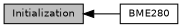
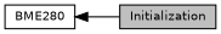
  digraph {
    rankdir=LR
    node [color=black fontname=Helvetica fontsize=10 shape=box style=filled]
    n1 [fillcolor=white height=0.2 label=BME280 width=0.4]
    n2 [fillcolor=grey75 fontcolor=black height=0.2 label=Initialization width=0.4]
-   n2 -> n1 [dir=back fontname=Helvetica fontsize=10 labelfontname=Helvetica labelfontsize=10 shape=plaintext style=solid]
+   n1 -> n2 [dir=back fontname=Helvetica fontsize=10 labelfontname=Helvetica labelfontsize=10 shape=plaintext style=solid]
  }
